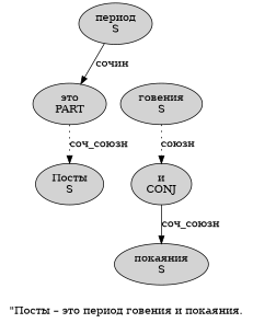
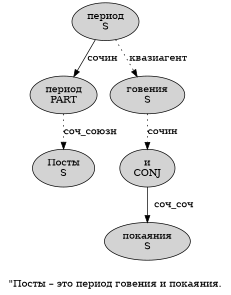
  digraph {
    label="\"Посты – это период говения и покаяния."
    node [fillcolor=lightgray penwidth=1 shape=ellipse style=filled]
    edge [style=dotted]
    n1 [label="Посты\nS"]
-   n2 [label="это\nPART"]
+   n2 [label="период\nPART"]
    n3 [label="период\nS"]
    n4 [label="говения\nS"]
    n5 [label="и\nCONJ"]
    n6 [label="покаяния\nS"]
    n2 -> n1 [label="соч_союзн"]
    n3 -> n2 [label="сочин" style=solid]
-   n4 -> n5 [label="союзн"]
-   n5 -> n6 [label="соч_союзн" style=solid]
+   n3 -> n4 [label="квазиагент"]
+   n4 -> n5 [label="сочин"]
+   n5 -> n6 [label="соч_соч" style=solid]
  }
